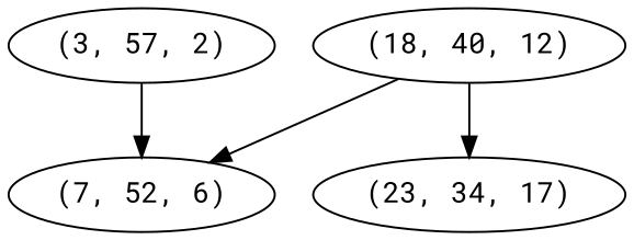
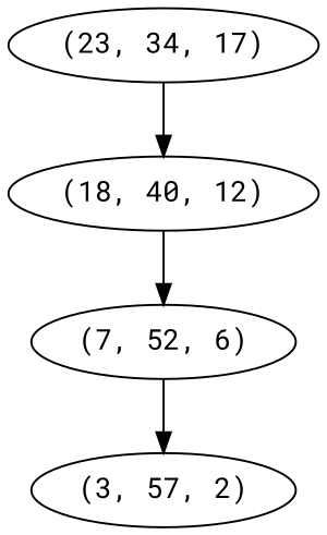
  digraph {
    fontname="Roboto Mono"
    node [fontname="Roboto Mono"]
    edge [fontname="Roboto Mono"]
    "(3, 57, 2)"
    "(7, 52, 6)"
    "(18, 40, 12)"
    "(23, 34, 17)"
-   "(3, 57, 2)" -> "(7, 52, 6)"
+   "(7, 52, 6)" -> "(3, 57, 2)"
    "(18, 40, 12)" -> "(7, 52, 6)"
-   "(18, 40, 12)" -> "(23, 34, 17)"
+   "(23, 34, 17)" -> "(18, 40, 12)"
  }
